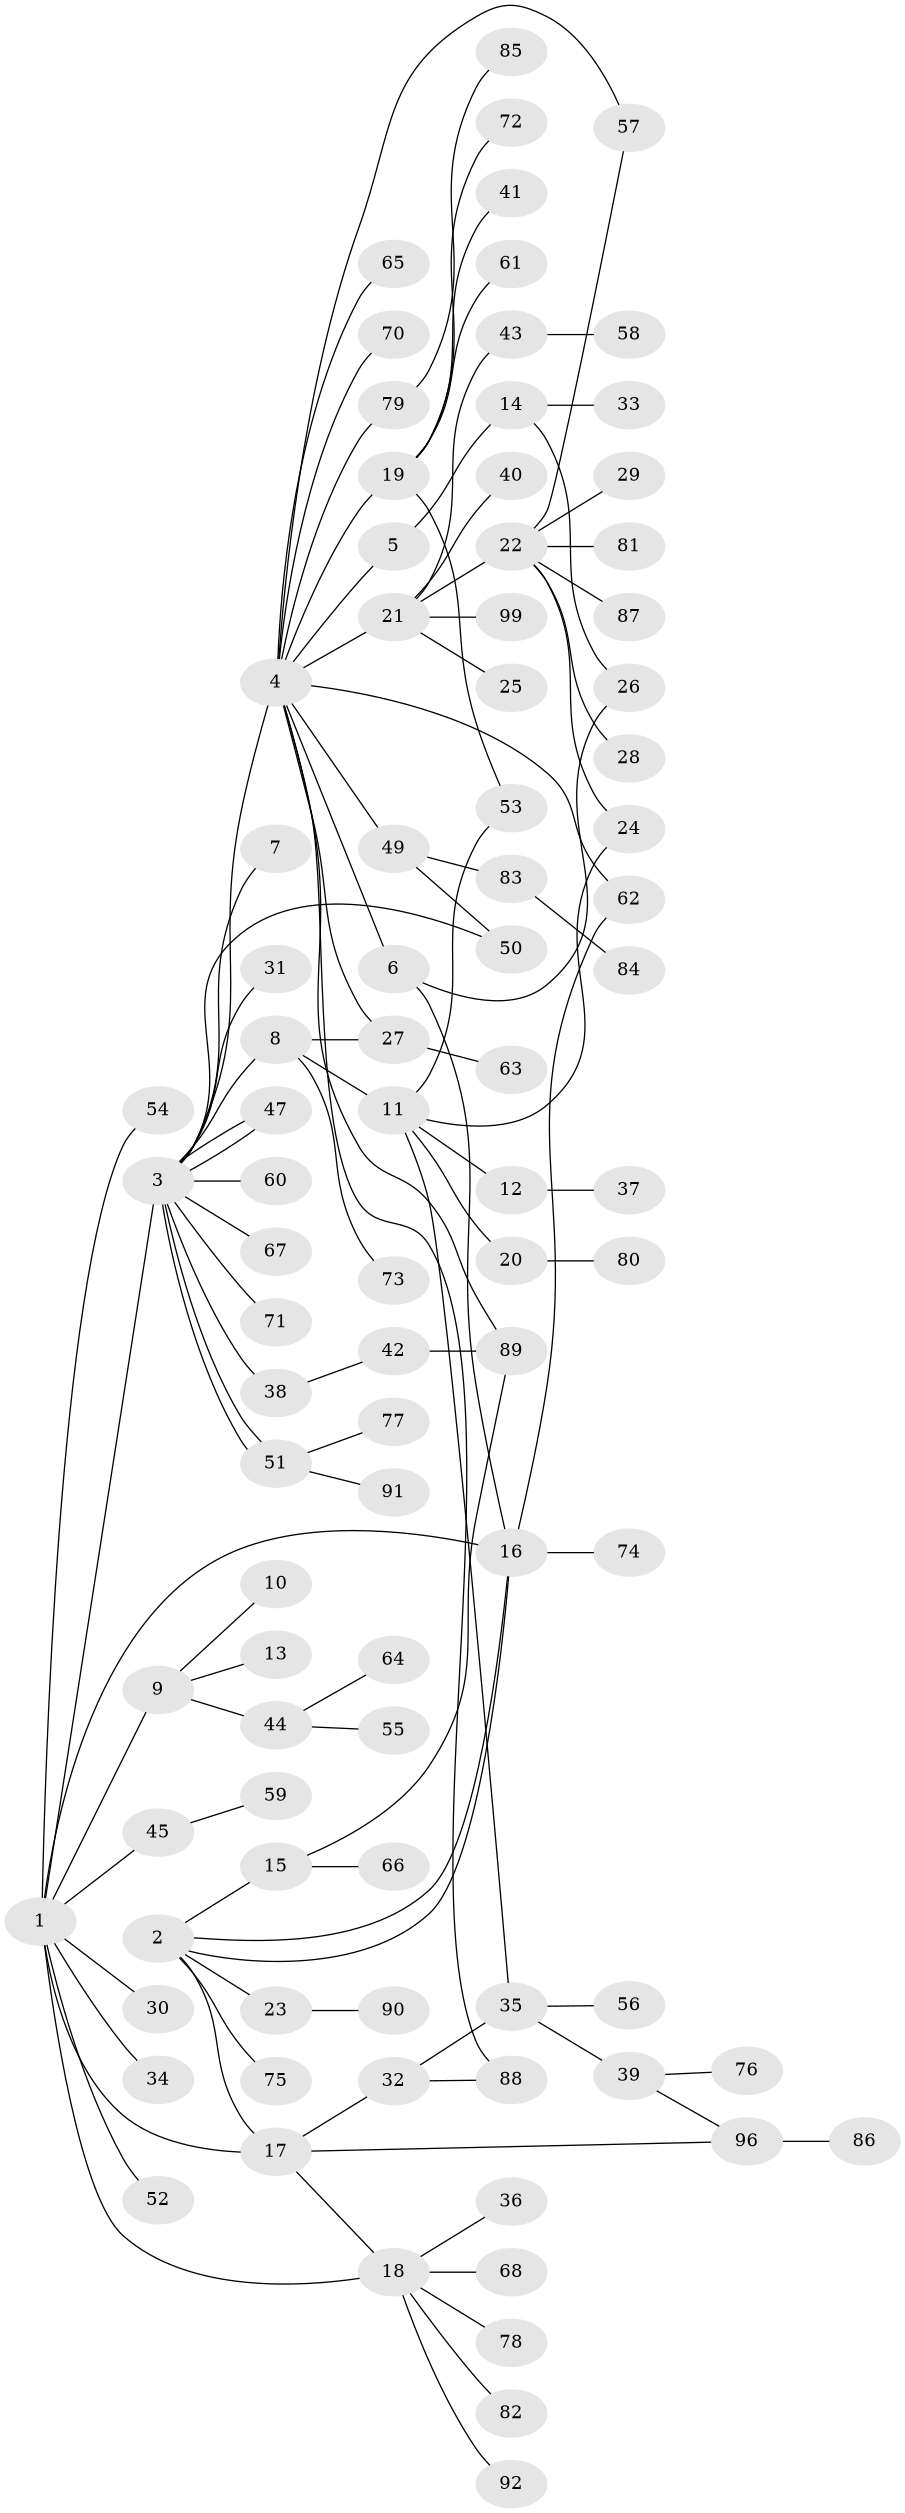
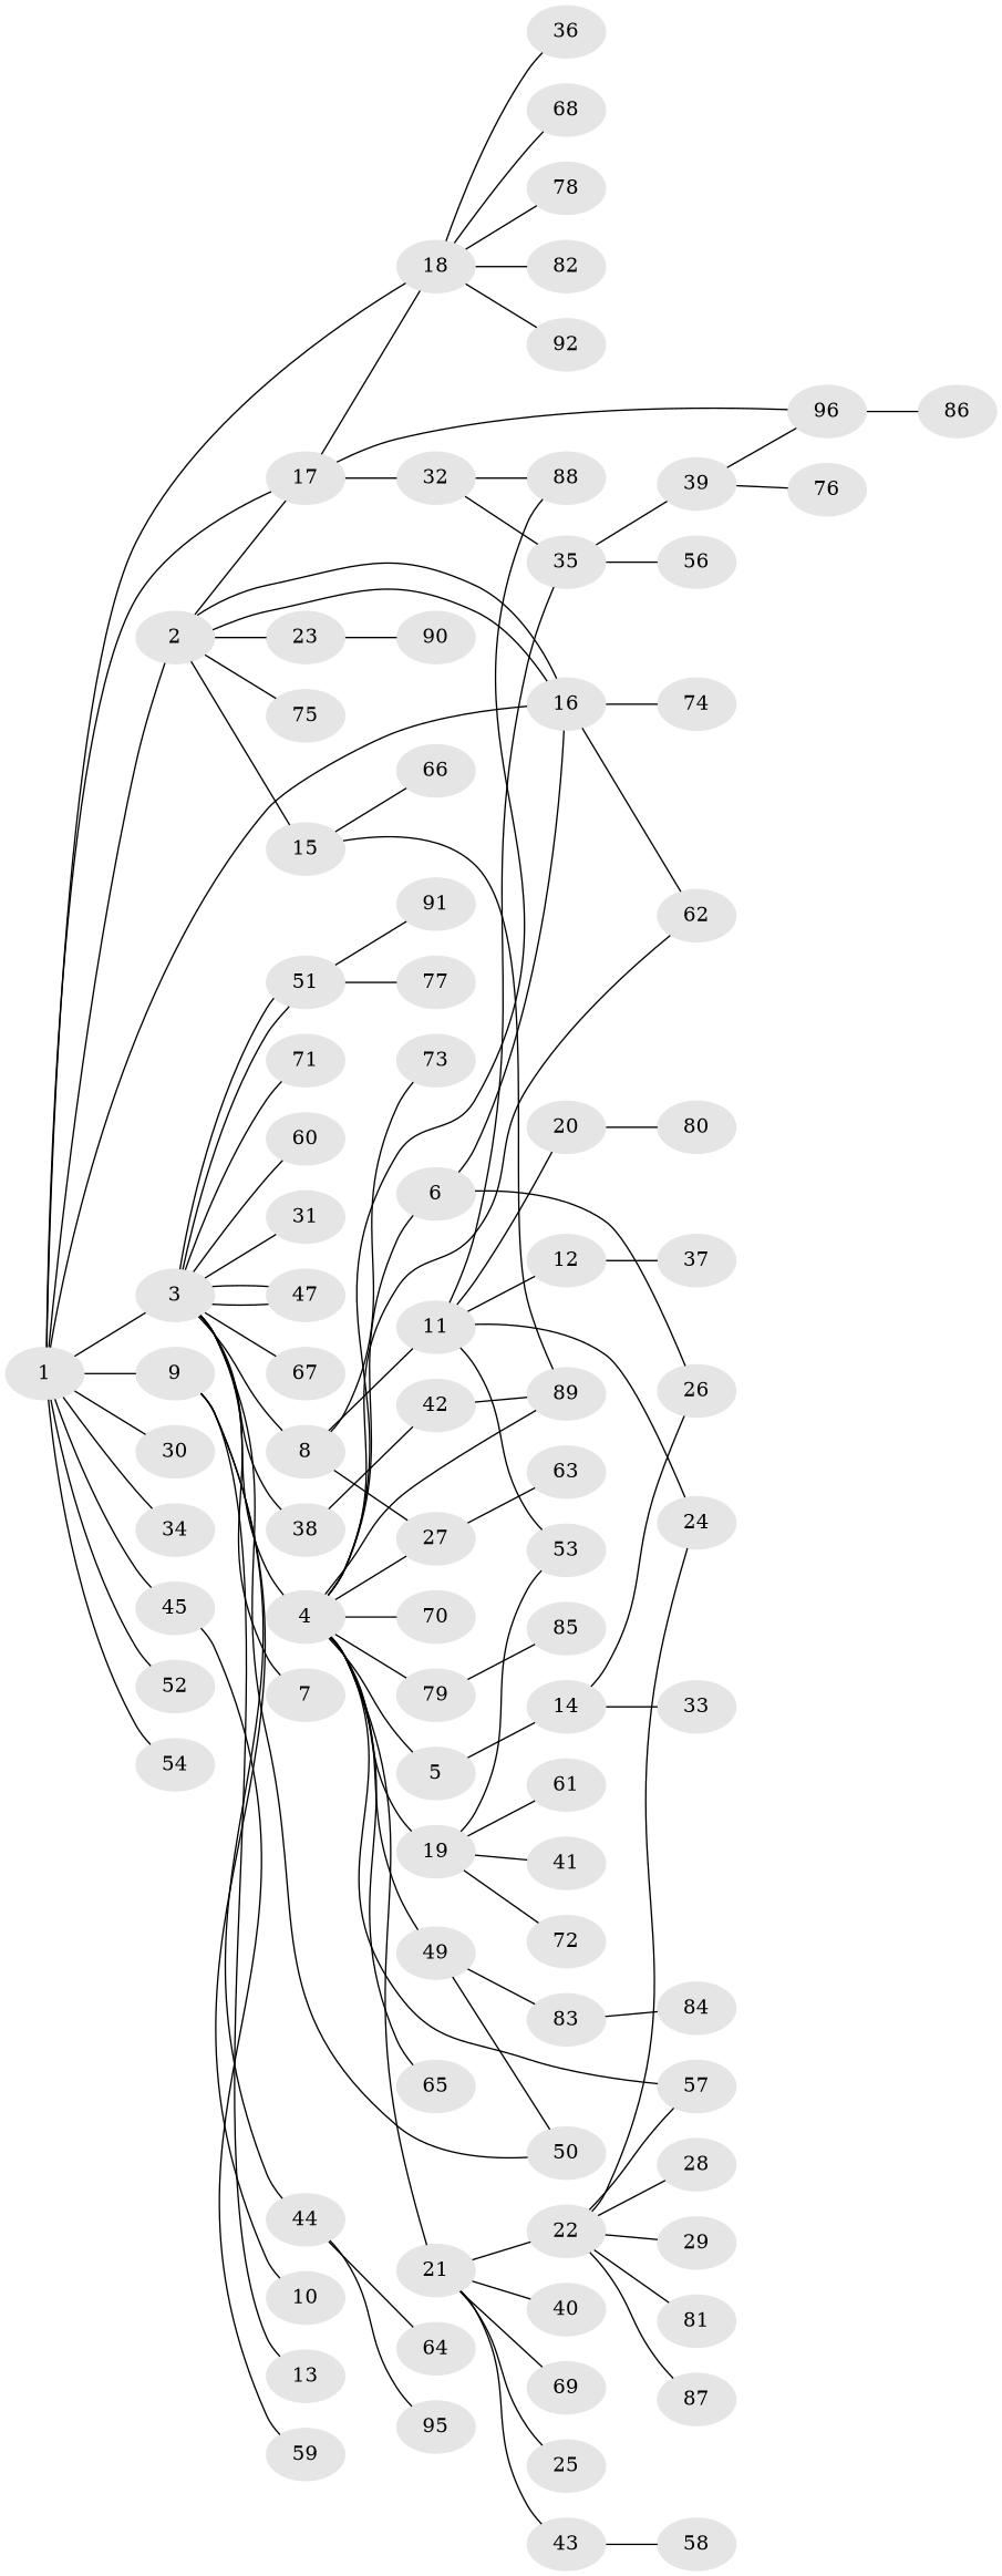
  graph {
    rankdir=LR
    node [color=gray90 style=filled]
    1
    2
    3
    9
    16
    17
    18
    30
    34
    45
    52
    54
    15
    23
    75
    4
    7
    8
    31
    38
    47
    50
    51
    60
    67
    71
    10
    13
    44
    62
    74
    32
    n33 [label=96]
    36
    68
    78
    82
    92
    59
    89
    66
    90
    5
    6
    19
    21
    27
    49
    57
    65
    70
    79
    88
    11
    73
    42
    91
    77
    14
    26
    53
    41
    61
    72
    22
    25
    40
    43
-   69 [label=99]
+   69
    63
    83
    85
    33
    12
    20
    24
    35
-   55
+   55 [label=95]
    64
    37
    80
    39
    56
    86
    28
    29
    81
    87
    58
    76
    84
+   1 -- 2
    1 -- 3
    1 -- 9
    1 -- 16
    1 -- 17
    1 -- 18
    1 -- 30
    1 -- 34
    1 -- 45
    1 -- 52
    1 -- 54
    2 -- 16
    2 -- 16
    2 -- 17
    2 -- 15
    2 -- 23
    2 -- 75
    3 -- 4
    3 -- 7
    3 -- 8
    3 -- 31
    3 -- 38
    3 -- 47
    3 -- 47
    3 -- 50
    3 -- 51
    3 -- 51
    3 -- 60
    3 -- 67
    3 -- 71
    9 -- 10
    9 -- 13
    9 -- 44
    16 -- 62
    16 -- 74
    17 -- 18
    17 -- 32
    17 -- n33
    18 -- 36
    18 -- 68
    18 -- 78
    18 -- 82
    18 -- 92
    45 -- 59
    15 -- 89
    15 -- 66
    23 -- 90
    4 -- 62
    4 -- 89
    4 -- 5
    4 -- 6
    4 -- 19
    4 -- 21
    4 -- 27
    4 -- 49
    4 -- 57
    4 -- 65
    4 -- 70
    4 -- 79
    4 -- 88
    8 -- 27
    8 -- 11
    8 -- 73
    38 -- 42
    51 -- 91
    51 -- 77
    44 -- 55
    44 -- 64
    32 -- 88
    32 -- 35
    n33 -- 86
    5 -- 14
    6 -- 16
    6 -- 26
    19 -- 53
    19 -- 41
    19 -- 61
    19 -- 72
    21 -- 22
    21 -- 25
    21 -- 40
    21 -- 43
    21 -- 69
    27 -- 63
    49 -- 50
    49 -- 83
    79 -- 85
    11 -- 53
    11 -- 12
    11 -- 20
    11 -- 24
    11 -- 35
    42 -- 89
    14 -- 26
    14 -- 33
    22 -- 57
    22 -- 24
    22 -- 28
    22 -- 29
    22 -- 81
    22 -- 87
    43 -- 58
    83 -- 84
    12 -- 37
    20 -- 80
    35 -- 39
    35 -- 56
    39 -- n33
    39 -- 76
  }
